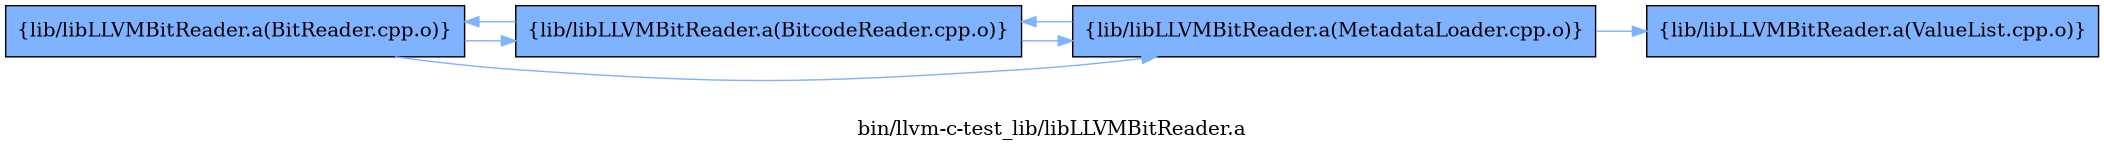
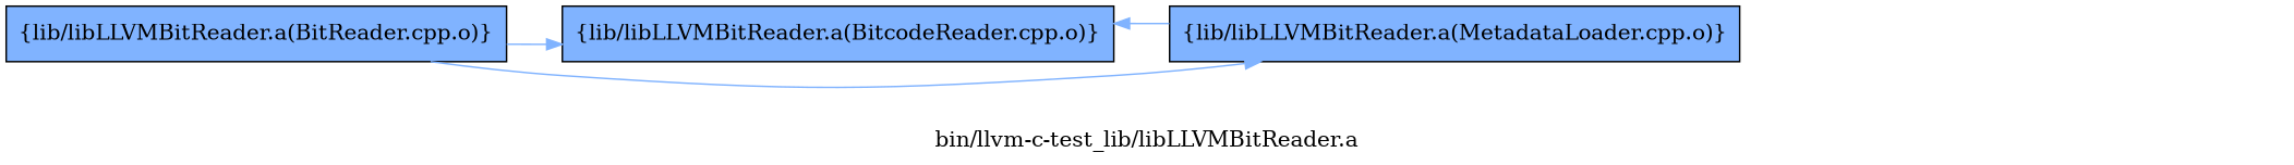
  digraph {
    label="bin/llvm-c-test_lib/libLLVMBitReader.a"
    rankdir=LR
    node [fillcolor="0.600000 0.5 1" group=1 shape=box style=filled]
    edge [color="0.600000 0.5 1"]
    n1 [label="{lib/libLLVMBitReader.a(BitReader.cpp.o)}"]
    n2 [label="{lib/libLLVMBitReader.a(BitcodeReader.cpp.o)}"]
    n3 [label="{lib/libLLVMBitReader.a(MetadataLoader.cpp.o)}"]
-   n4 [label="{lib/libLLVMBitReader.a(ValueList.cpp.o)}"]
    subgraph sub_1 {
      rank=same
      n1
    }
    subgraph sub_2 {
      rank=same
      n2
    }
    subgraph sub_3 {
      rank=same
      n1
    }
    subgraph sub_4 {
      rank=same
      n2
    }
    n1 -> n2
    n1 -> n3
-   n2 -> n1
-   n2 -> n3
    n3 -> n2
-   n3 -> n4
  }
